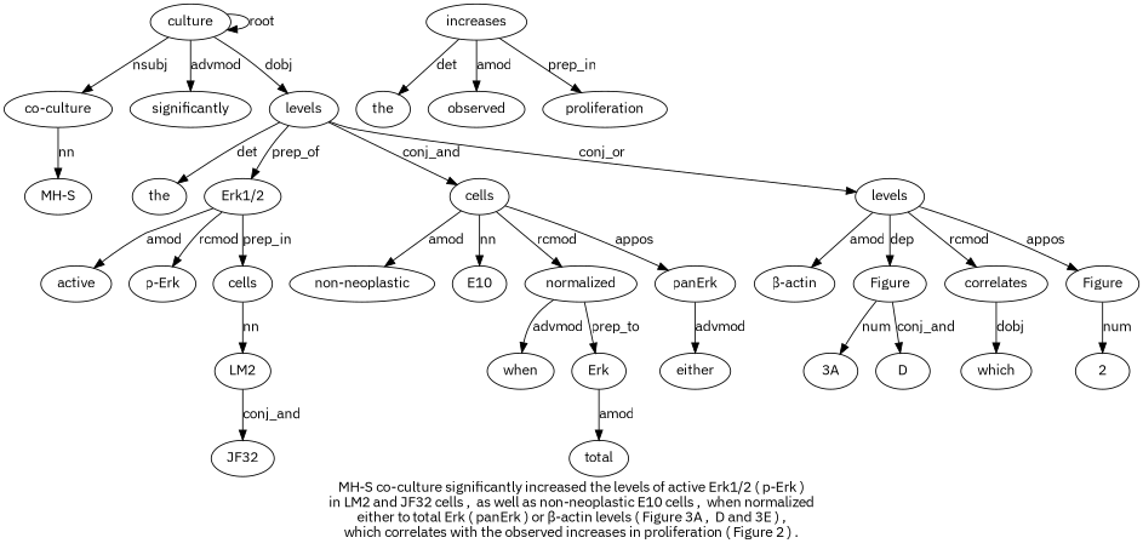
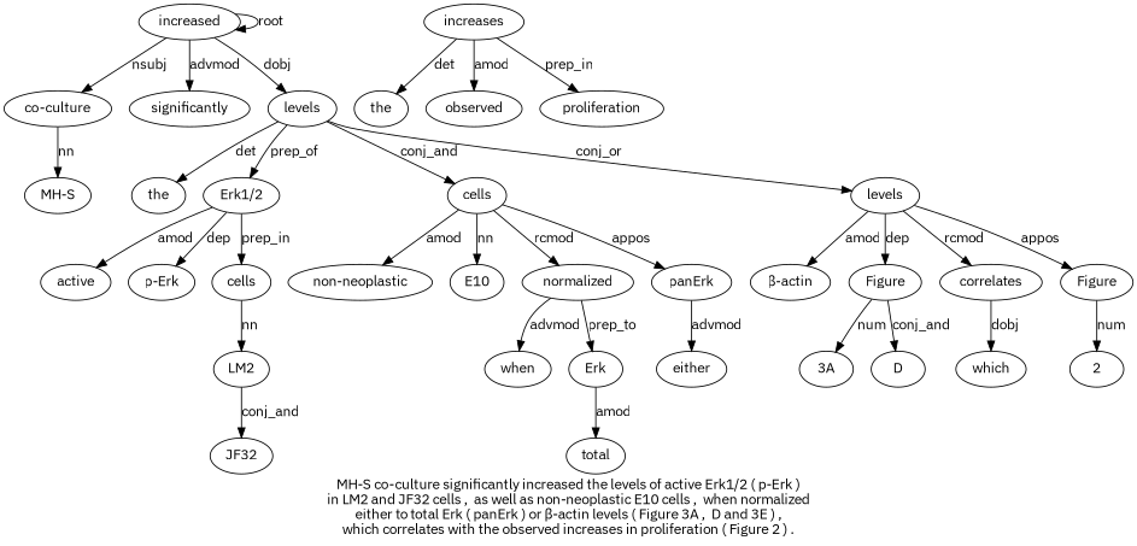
  digraph {
    fontname="IBM Plex Sans"
    label="MH-S co-culture significantly increased the levels of active Erk1/2 ( p-Erk )\nin LM2 and JF32 cells ,  as well as non-neoplastic E10 cells ,  when normalized\neither to total Erk ( panErk ) or β-actin levels ( Figure 3A ,  D and 3E ) ,\nwhich correlates with the observed increases in proliferation ( Figure 2 ) ."
    node [fillcolor=white fontname="IBM Plex Sans" style=filled]
    edge [fontname="IBM Plex Sans"]
    n1 [label="co-culture"]
    n2 [label="MH-S"]
-   n3 [label=culture]
+   n3 [label=increased]
    n4 [label=significantly]
    n5 [label=levels]
    n6 [label=the]
    n7 [label="Erk1/2"]
    n8 [label=cells]
    n9 [label=levels]
    n10 [label=active]
    n11 [label="p-Erk"]
    n12 [label=cells]
    n13 [label="non-neoplastic"]
    n14 [label=E10]
    n15 [label=normalized]
    n16 [label=panErk]
    n17 [label="β-actin"]
    n18 [label=Figure]
    n19 [label=correlates]
    n20 [label=Figure]
    n21 [label=LM2]
    n22 [label=JF32]
    n23 [label=when]
    n24 [label=Erk]
    n25 [label=either]
    n26 [label=total]
    n27 [label="3A"]
    n28 [label=D]
    n29 [label=which]
    n30 [label=2]
    n31 [label=increases]
    n32 [label=the]
    n33 [label=observed]
    n34 [label=proliferation]
    n1 -> n2 [label=nn]
    n3 -> n1 [label=nsubj]
    n3 -> n3 [label=root]
    n3 -> n4 [label=advmod]
    n3 -> n5 [label=dobj]
    n5 -> n6 [label=det]
    n5 -> n7 [label=prep_of]
    n5 -> n8 [label=conj_and]
    n5 -> n9 [label=conj_or]
    n7 -> n10 [label=amod]
-   n7 -> n11 [label=rcmod]
+   n7 -> n11 [label=dep]
    n7 -> n12 [label=prep_in]
    n8 -> n13 [label=amod]
    n8 -> n14 [label=nn]
    n8 -> n15 [label=rcmod]
    n8 -> n16 [label=appos]
    n9 -> n17 [label=amod]
    n9 -> n18 [label=dep]
    n9 -> n19 [label=rcmod]
    n9 -> n20 [label=appos]
    n12 -> n21 [label=nn]
    n15 -> n23 [label=advmod]
    n15 -> n24 [label=prep_to]
    n16 -> n25 [label=advmod]
    n18 -> n27 [label=num]
    n18 -> n28 [label=conj_and]
    n19 -> n29 [label=dobj]
    n20 -> n30 [label=num]
    n21 -> n22 [label=conj_and]
    n24 -> n26 [label=amod]
    n31 -> n32 [label=det]
    n31 -> n33 [label=amod]
    n31 -> n34 [label=prep_in]
  }
